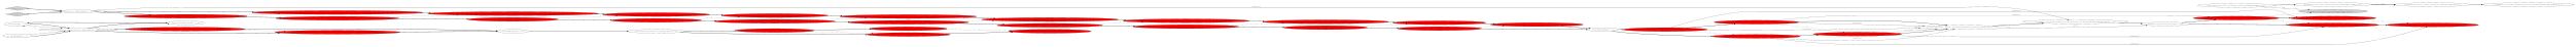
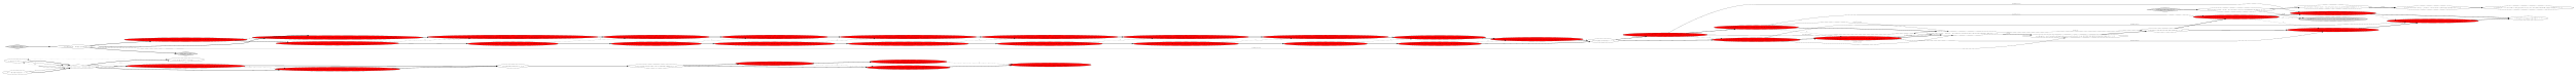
  digraph {
    fontname="Liberation Serif"
    rankdir=LR
    node [fillcolor=red fontname="Liberation Serif" shape=ellipse style=filled]
    edge [fontname="Liberation Serif" style=bold]
    n1 [fillcolor=white label="i++@@@25@@@['1', '1', '0']"]
    n2 [fillcolor=white label="i < 10 && recordSupplier.bufferSize() < 9@@@24@@@['1', '1', '0']" shape=diamond]
    n3 [label="List<OrderedPartitionableRecord<String,String>> polledRecords = cleanRecords(recordSupplier.poll(poll_timeout_millis))@@@28@@@['1', '0', '0']"]
    n4 [label="List<OrderedPartitionableRecord<String,String>> polledRecords = cleanRecords(recordSupplier.poll(POLL_TIMEOUT_MILLIS))@@@28@@@['0', '1', '0']"]
    n5 [fillcolor=white label="Thread.sleep(100)@@@26@@@['1', '1', '0']"]
    n6 [label="expect(kinesis.getRecords(generateGetRecordsReq(shard0Iterator,recordsPerFetch))).andReturn(getRecordsResult0).anyTimes()@@@8@@@['1', '0', '0']"]
    n7 [label="expect(kinesis.getRecords(generateGetRecordsReq(shard1Iterator,recordsPerFetch))).andReturn(getRecordsResult1).anyTimes()@@@9@@@['1', '0', '0']"]
    n8 [label="EasyMock.expect(kinesis.getRecords(generateGetRecordsReq(SHARD0_ITERATOR,recordsPerFetch))).andReturn(getRecordsResult0).anyTimes()@@@8@@@['0', '1', '0']"]
    n9 [label="expect(getRecordsResult0.getRecords()).andReturn(shard0Records.subList(1,shard0Records.size())).once()@@@10@@@['1', '0', '0']"]
    n10 [label="EasyMock.expect(kinesis.getRecords(generateGetRecordsReq(SHARD1_ITERATOR,recordsPerFetch))).andReturn(getRecordsResult1).anyTimes()@@@9@@@['0', '1', '0']"]
    n11 [fillcolor=white label="recordSupplier = new KinesisRecordSupplier(kinesis,1,0,2,false,100,5000,5000,60000,5)@@@6@@@['0', '0', '1']"]
    n12 [fillcolor=white label="Set<StreamPartition<String>> partitions = ImmutableSet.of(shard1)@@@5@@@['0', '0', '1']"]
    n13 [fillcolor=white label="replayAll()@@@14@@@['1', '1', '0']"]
    n14 [label="StreamPartition<String> shard0Partition = StreamPartition.of(stream,SHARD_ID0)@@@15@@@['0', '1', '0']"]
    n15 [label="StreamPartition<String> shard0Partition = StreamPartition.of(stream,shardId0)@@@15@@@['1', '0', '0']"]
    n16 [fillcolor=white label="Set<StreamPartition<String>> partitions = ImmutableSet.of(shard0Partition,shard1Partition)@@@17@@@['1', '1', '0']"]
    n17 [label="StreamPartition<String> shard1Partition = StreamPartition.of(stream,SHARD_ID1)@@@16@@@['0', '1', '0']"]
    n18 [label="recordSupplier.seek(shard0Partition,SHARD0_RECORDS.get(1).getSequenceNumber())@@@21@@@['0', '1', '0']"]
    n19 [label="StreamPartition<String> shard1Partition = StreamPartition.of(stream,shardId1)@@@16@@@['1', '0', '0']"]
    n20 [label="recordSupplier.seek(shard0Partition,shard0Records.get(1).getSequenceNumber())@@@21@@@['1', '0', '0']"]
    n21 [fillcolor=white label="int i = 0@@@23@@@['1', '1', '0']"]
    n22 [label="EasyMock.expect(getShardIteratorResult0.getShardIterator()).andReturn(SHARD0_ITERATOR).anyTimes()@@@6@@@['0', '1', '0']"]
    n23 [label="EasyMock.expect(getShardIteratorResult1.getShardIterator()).andReturn(SHARD1_ITERATOR).anyTimes()@@@7@@@['0', '1', '0']"]
    n24 [label="expect(kinesis.getShardIterator(anyObject(),eq(shardId0),anyString(),anyString())).andReturn(getShardIteratorResult0).anyTimes()@@@4@@@['1', '0', '0']"]
    n25 [label="EasyMock.expect(kinesis.getShardIterator(EasyMock.anyObject(),EasyMock.eq(SHARD_ID0),EasyMock.anyString(),EasyMock.anyString())).andReturn(getShardIteratorResult0).anyTimes()@@@4@@@['0', '1', '0']"]
    n26 [label="expect(kinesis.getShardIterator(anyObject(),eq(shardId1),anyString(),anyString())).andReturn(getShardIteratorResult1).anyTimes()@@@5@@@['1', '0', '0']"]
    n27 [label="EasyMock.expect(kinesis.getShardIterator(EasyMock.anyObject(),EasyMock.eq(SHARD_ID1),EasyMock.anyString(),EasyMock.anyString())).andReturn(getShardIteratorResult1).anyTimes()@@@5@@@['0', '1', '0']"]
    n28 [label="expect(getShardIteratorResult0.getShardIterator()).andReturn(shard0Iterator).anyTimes()@@@6@@@['1', '0', '0']"]
    n29 [fillcolor=lightgray label="testSeek['1', '0', '0']" shape=diamond]
    n30 [fillcolor=white label="recordsPerFetch = 100@@@3@@@['1', '1', '0']" shape=diamond]
    n31 [fillcolor=white label="recordSupplier = new KinesisRecordSupplier(kinesis,recordsPerFetch,0,2,false,100,5000,5000,60000,100)@@@18@@@['1', '1', '0']"]
    n32 [fillcolor=white label="StreamPartition<String> shard0 = StreamPartition.of(stream,shardId0)@@@3@@@['0', '0', '1']"]
    n33 [fillcolor=white label="StreamPartition<String> shard1 = StreamPartition.of(stream,shardId1)@@@4@@@['0', '0', '1']"]
    n34 [fillcolor=lightgray label="recordSupplier.seekToEarliest(Collections.singleton(shard0))@@@8@@@['0', '0', '1']"]
    n35 [fillcolor=white label="recordSupplier.assign(partitions)@@@19@@@['1', '1', '0']"]
    n36 [label="recordSupplier.seek(shard1Partition,SHARD1_RECORDS.get(2).getSequenceNumber())@@@20@@@['0', '1', '0']"]
+   n37 [fillcolor=white label="recordSupplier.start()@@@22@@@['1', '1', '0']"]
    n38 [label="expect(getShardIteratorResult1.getShardIterator()).andReturn(shard1Iterator).anyTimes()@@@7@@@['1', '0', '0']"]
    n39 [label="Assert.assertTrue(polledRecords.containsAll(allRecords.subList(4,12)))@@@31@@@['1', '0', '0']"]
    n40 [label="Assert.assertTrue(polledRecords.containsAll(allRecords.subList(1,2)))@@@32@@@['1', '0', '0']"]
    n41 [label="Assert.assertTrue(polledRecords.containsAll(ALL_RECORDS.subList(4,12)))@@@31@@@['0', '1', '0']"]
    n42 [label="Assert.assertTrue(polledRecords.containsAll(ALL_RECORDS.subList(1,2)))@@@32@@@['0', '1', '0']"]
    n43 [label="recordSupplier.seek(shard1Partition,shard1Records.get(2).getSequenceNumber())@@@20@@@['1', '0', '0']"]
    n44 [fillcolor=white label="Assert.assertEquals(9,polledRecords.size())@@@30@@@['1', '1', '0']"]
    n45 [label="expect(getRecordsResult1.getNextShardIterator()).andReturn(null).anyTimes()@@@13@@@['1', '0', '0']"]
    n46 [label="EasyMock.expect(getRecordsResult1.getNextShardIterator()).andReturn(null).anyTimes()@@@13@@@['0', '1', '0']"]
    n47 [label="expect(getRecordsResult1.getRecords()).andReturn(shard1Records.subList(2,shard1Records.size())).once()@@@11@@@['1', '0', '0']"]
    n48 [label="EasyMock.expect(getRecordsResult0.getRecords()).andReturn(SHARD0_RECORDS.subList(1,SHARD0_RECORDS.size())).once()@@@10@@@['0', '1', '0']"]
    n49 [label="expect(getRecordsResult0.getNextShardIterator()).andReturn(null).anyTimes()@@@12@@@['1', '0', '0']"]
    n50 [label="EasyMock.expect(getRecordsResult1.getRecords()).andReturn(SHARD1_RECORDS.subList(2,SHARD1_RECORDS.size())).once()@@@11@@@['0', '1', '0']"]
    n51 [fillcolor=lightgray label="testSeek['0', '1', '0']" shape=diamond]
    n52 [label="EasyMock.expect(getRecordsResult0.getNextShardIterator()).andReturn(null).anyTimes()@@@12@@@['0', '1', '0']"]
    n53 [fillcolor=white label="verifyAll()@@@29@@@['1', '1', '0']"]
+   n54 [fillcolor=lightgray label="testSeekUnassigned['0', '0', '1']" shape=diamond]
    n1 -> n2
    n1 -> n2 [label=i style=solid]
    n2 -> n1 [label=true style=dotted]
    n2 -> n3
    n2 -> n4
    n2 -> n5 [label=true style=dotted]
    n2 -> n5
    n3 -> n4 [label=0 style=dashed]
    n3 -> n53
    n4 -> n53
-   n5 -> n1
+   n5 -> n1 [style=dotted]
    n6 -> n7
    n6 -> n8 [label=0 style=dashed]
    n7 -> n9
    n7 -> n10 [label=0 style=dashed]
    n8 -> n10
    n9 -> n47
    n9 -> n48 [label=0 style=dashed]
    n10 -> n48
    n12 -> n11
    n13 -> n14
    n13 -> n15
    n14 -> n16 [label=shard0Partition style=solid]
    n14 -> n17
    n14 -> n18 [label=shard0Partition style=solid]
    n15 -> n14 [label=0 style=dashed]
    n15 -> n16 [label=shard0Partition style=solid]
    n15 -> n19
    n15 -> n20 [label=shard0Partition style=solid]
    n16 -> n31
    n16 -> n35 [label=partitions style=solid]
    n17 -> n16
    n17 -> n16 [label=shard1Partition style=solid]
    n17 -> n36 [label=shard1Partition style=solid]
+   n18 -> n37
    n19 -> n16 [label=shard1Partition style=solid]
    n19 -> n16
    n19 -> n17 [label=0 style=dashed]
    n19 -> n43 [label=shard1Partition style=solid]
    n20 -> n18 [label=0 style=dashed]
+   n20 -> n37
    n21 -> n2
    n21 -> n2 [label=i style=solid]
    n22 -> n23
    n23 -> n8
    n24 -> n25 [label=0 style=dashed]
    n24 -> n26
    n25 -> n27
    n26 -> n27 [label=0 style=dashed]
    n26 -> n28
    n27 -> n22
    n28 -> n22 [label=0 style=dashed]
    n28 -> n38
    n29 -> n30
    n30 -> n24
    n30 -> n25
    n30 -> n31 [label=recordsPerFetch style=solid]
    n31 -> n35
    n32 -> n33
    n32 -> n34 [label=shard0 style=solid]
    n33 -> n12 [label=shard1 style=solid]
    n33 -> n12
    n35 -> n36
    n35 -> n43
    n36 -> n18
    n38 -> n6
    n38 -> n23 [label=0 style=dashed]
    n39 -> n40
    n39 -> n41 [label=0 style=dashed]
    n40 -> n42 [label=0 style=dashed]
    n41 -> n42
    n43 -> n20
    n43 -> n34 [label=0 style=dashed]
    n43 -> n36 [label=0 style=dashed]
    n44 -> n39
    n44 -> n41
    n45 -> n13
    n45 -> n46 [label=0 style=dashed]
    n46 -> n13
    n47 -> n49
    n47 -> n50 [label=0 style=dashed]
    n48 -> n50
    n49 -> n45
    n49 -> n52 [label=0 style=dashed]
    n50 -> n52
-   n51 -> n30
+   n30 -> n51
    n52 -> n46
    n53 -> n44
+   n54 -> n32
  }
